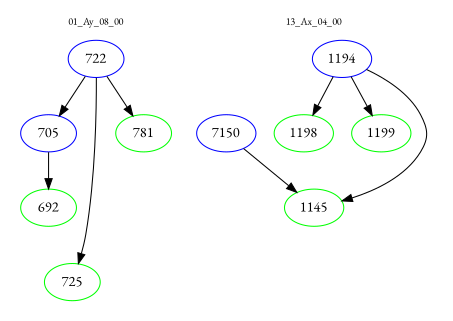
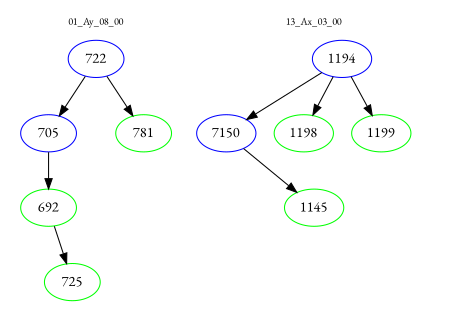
  digraph {
    fontname="EB Garamond"
    node [color=green fontname="EB Garamond"]
    edge [color=black fontname="EB Garamond"]
    n1 [color=blue label=722]
    n2 [color=blue label=705]
    n3 [label=725]
    n4 [label=781]
    n5 [label=692]
    n6 [color=blue label=1194]
    n7 [color=blue label=7150]
    n8 [label=1198]
    n9 [label=1199]
    n10 [label=1145]
    subgraph cluster_1 {
      color=white
      fontsize=10
      label="01_Ay_08_00"
      n1
      n2
      n3
      n4
      n5
    }
    subgraph cluster_2 {
      color=white
      fontsize=10
-     label="13_Ax_04_00"
+     label="13_Ax_03_00"
      n6
      n7
      n8
      n9
      n10
    }
    n1 -> n2
-   n1 -> n3
+   n5 -> n3
    n1 -> n4
    n2 -> n5
-   n6 -> n10
+   n6 -> n7
    n6 -> n8
    n6 -> n9
    n7 -> n10
  }
